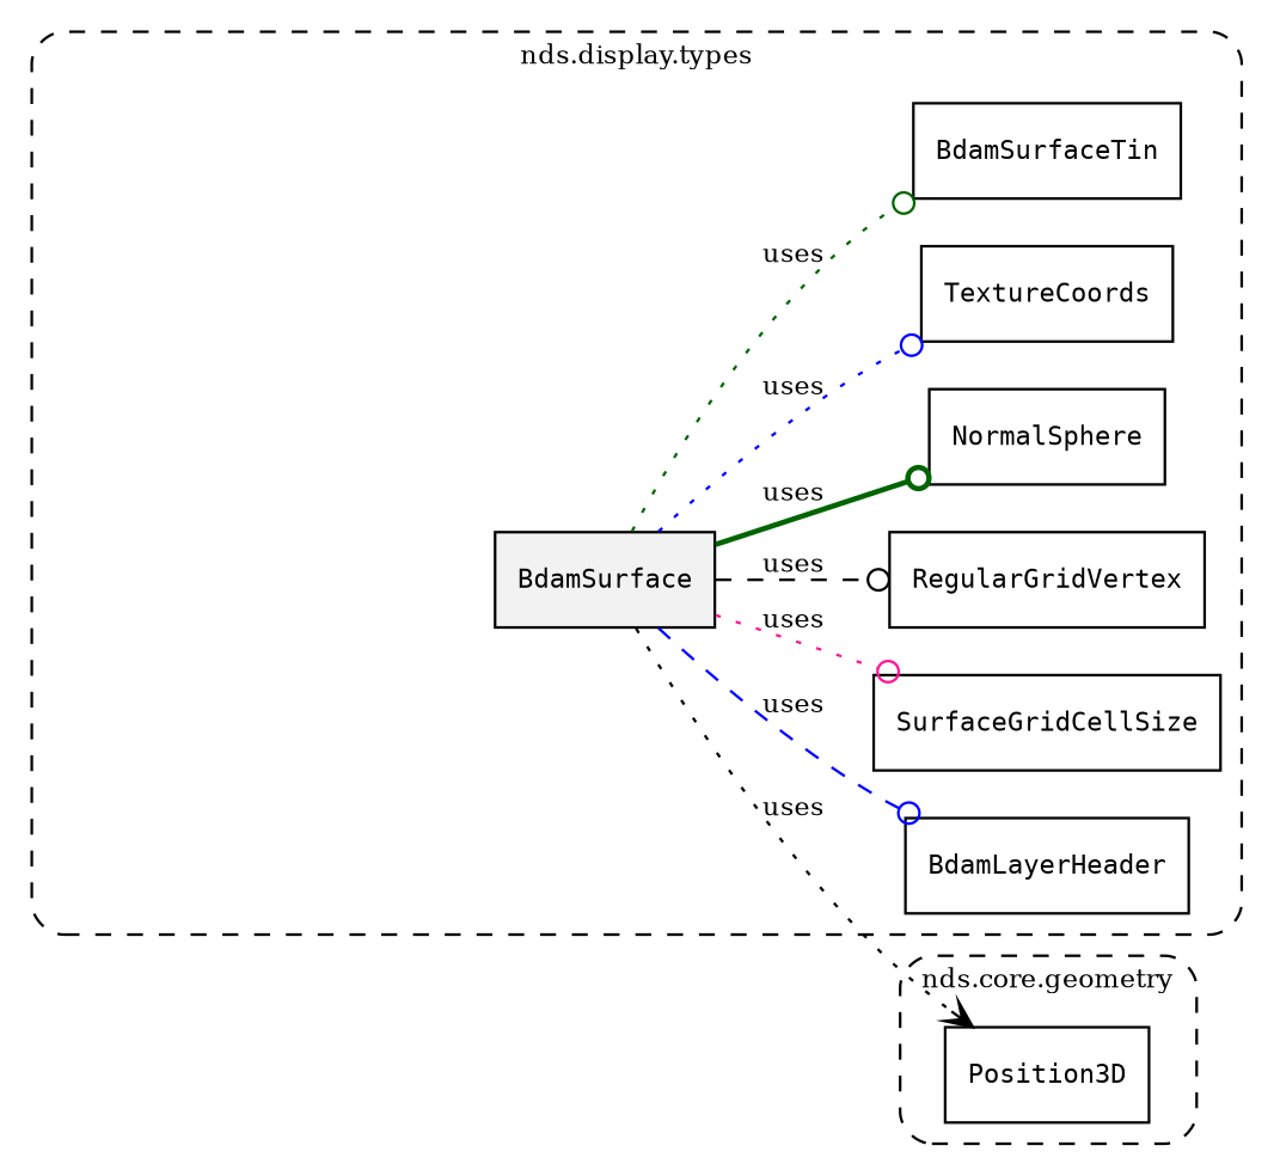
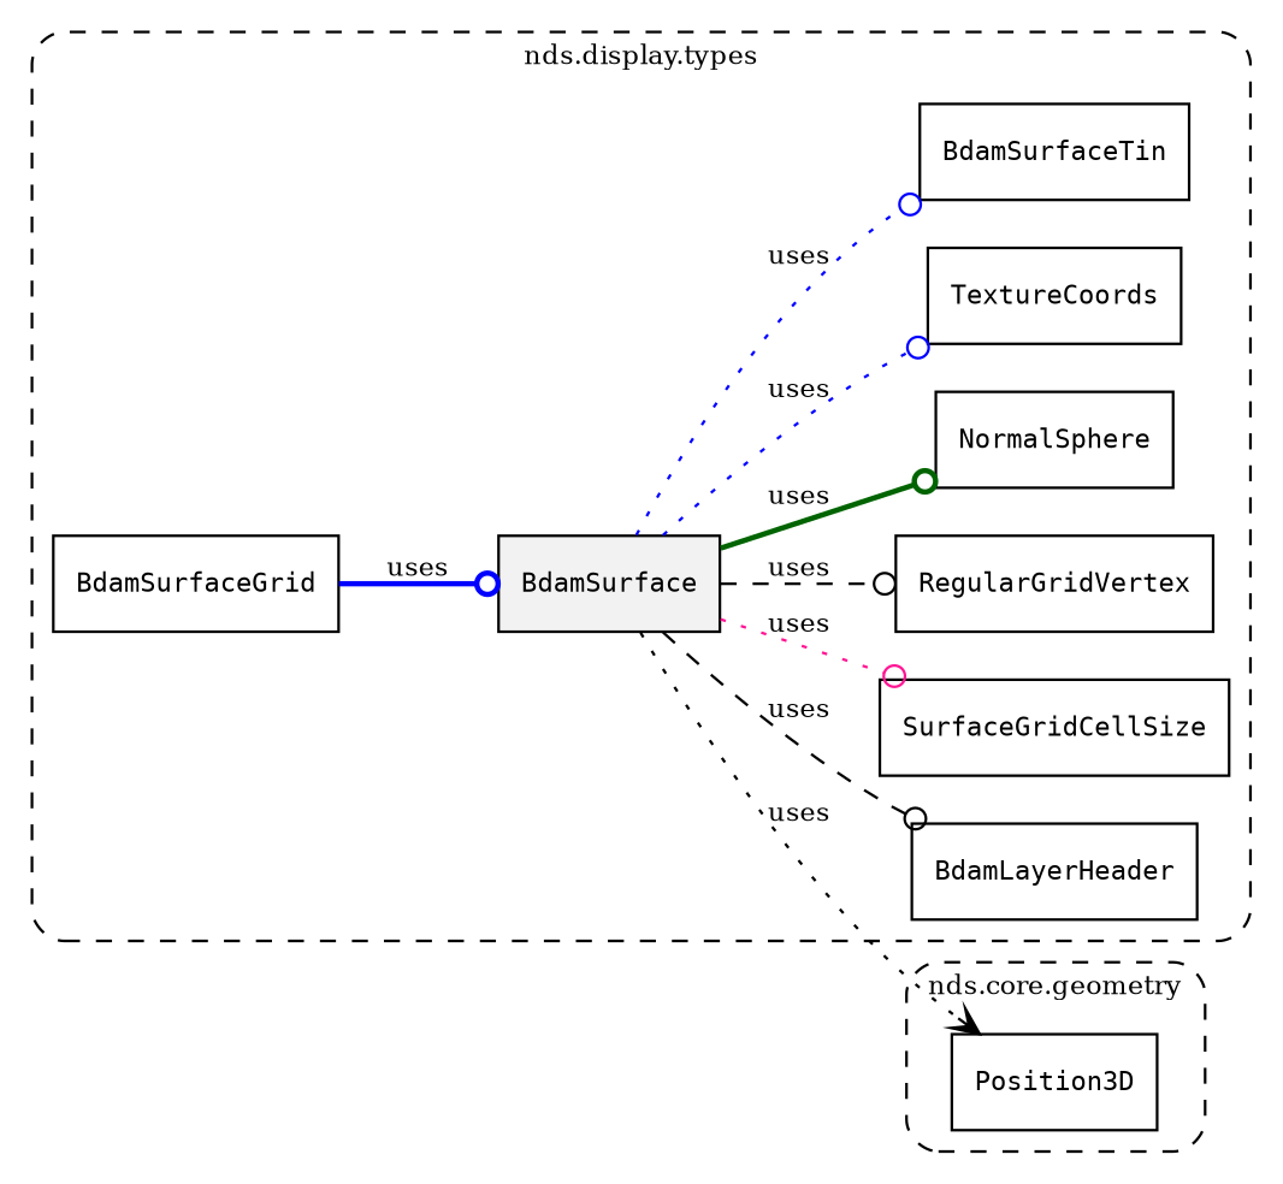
  digraph {
    fontsize=10
    rankdir=LR
    node [fontsize=10 shape=box]
    edge [arrowhead=odot color=blue fontsize=10 style=dotted]
    n1 [fillcolor="#0000000D" label=<<font face="monospace"><table align="center" border="0" cellspacing="0" cellpadding="0"><tr><td href="../../../content/packages/nds.display.types.html#Structure-BdamSurface" title="Structure defined in nds.display.types">BdamSurface</td></tr></table></font>> style=filled]
    n2 [label=<<font face="monospace"><table align="center" border="0" cellspacing="0" cellpadding="0"><tr><td href="../../../content/packages/nds.display.types.html#Structure-BdamLayerHeader" title="Structure defined in nds.display.types">BdamLayerHeader</td></tr></table></font>>]
    n3 [label=<<font face="monospace"><table align="center" border="0" cellspacing="0" cellpadding="0"><tr><td href="../../../content/packages/nds.display.types.html#Subtype-SurfaceGridCellSize" title="Subtype defined in nds.display.types">SurfaceGridCellSize</td></tr></table></font>>]
    n4 [label=<<font face="monospace"><table align="center" border="0" cellspacing="0" cellpadding="0"><tr><td href="../../../content/packages/nds.display.types.html#Structure-RegularGridVertex" title="Structure defined in nds.display.types">RegularGridVertex</td></tr></table></font>>]
    n5 [label=<<font face="monospace"><table align="center" border="0" cellspacing="0" cellpadding="0"><tr><td href="../../../content/packages/nds.display.types.html#Structure-NormalSphere" title="Structure defined in nds.display.types">NormalSphere</td></tr></table></font>>]
    n6 [label=<<font face="monospace"><table align="center" border="0" cellspacing="0" cellpadding="0"><tr><td href="../../../content/packages/nds.display.types.html#Structure-TextureCoords" title="Structure defined in nds.display.types">TextureCoords</td></tr></table></font>>]
    n7 [label=<<font face="monospace"><table align="center" border="0" cellspacing="0" cellpadding="0"><tr><td href="../../../content/packages/nds.display.types.html#Structure-BdamSurfaceTin" title="Structure defined in nds.display.types">BdamSurfaceTin</td></tr></table></font>>]
+   n8 [label=<<font face="monospace"><table align="center" border="0" cellspacing="0" cellpadding="0"><tr><td href="../../../content/packages/nds.display.types.html#Structure-BdamSurfaceGrid" title="Structure defined in nds.display.types">BdamSurfaceGrid</td></tr></table></font>>]
    n9 [label=<<font face="monospace"><table align="center" border="0" cellspacing="0" cellpadding="0"><tr><td href="../../../content/packages/nds.core.geometry.html#Structure-Position3D" title="Structure defined in nds.core.geometry">Position3D</td></tr></table></font>>]
    subgraph cluster_1 {
      label="nds.display.types"
      style="dashed, rounded"
      n1
      n2
      n3
      n4
      n5
      n6
      n7
+     n8
    }
    subgraph cluster_2 {
      label="nds.core.geometry"
      style="dashed, rounded"
      n9
    }
-   n1 -> n2 [label=uses style=dashed]
+   n1 -> n2 [color=black label=uses style=dashed]
    n1 -> n3 [color=deeppink label=uses]
    n1 -> n4 [color=black label=uses style=dashed]
    n1 -> n5 [color=darkgreen label=uses style=bold]
    n1 -> n6 [label=uses]
-   n1 -> n7 [color=darkgreen label=uses]
+   n1 -> n7 [label=uses]
    n1 -> n9 [arrowhead=vee color=black label=uses]
+   n8 -> n1 [label=uses style=bold]
  }
